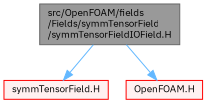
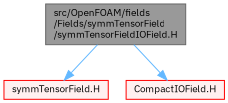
  digraph {
    fontname="IBM Plex Sans"
    node [color=red fillcolor="#FFF0F0" fontname="IBM Plex Sans" fontsize=10 shape=box style=filled]
    edge [color=steelblue1 fontname="IBM Plex Sans" fontsize=10 labelfontname=Helvetica labelfontsize=10 style=solid]
    n1 [color=gray40 fillcolor=grey60 fontcolor=black height=0.2 label="src/OpenFOAM/fields\l/Fields/symmTensorField\l/symmTensorFieldIOField.H" width=0.4]
    n2 [height=0.2 label="symmTensorField.H" width=0.4]
-   n3 [height=0.2 label="OpenFOAM.H" width=0.4]
+   n3 [height=0.2 label="CompactIOField.H" width=0.4]
    n1 -> n2
    n1 -> n3
  }
